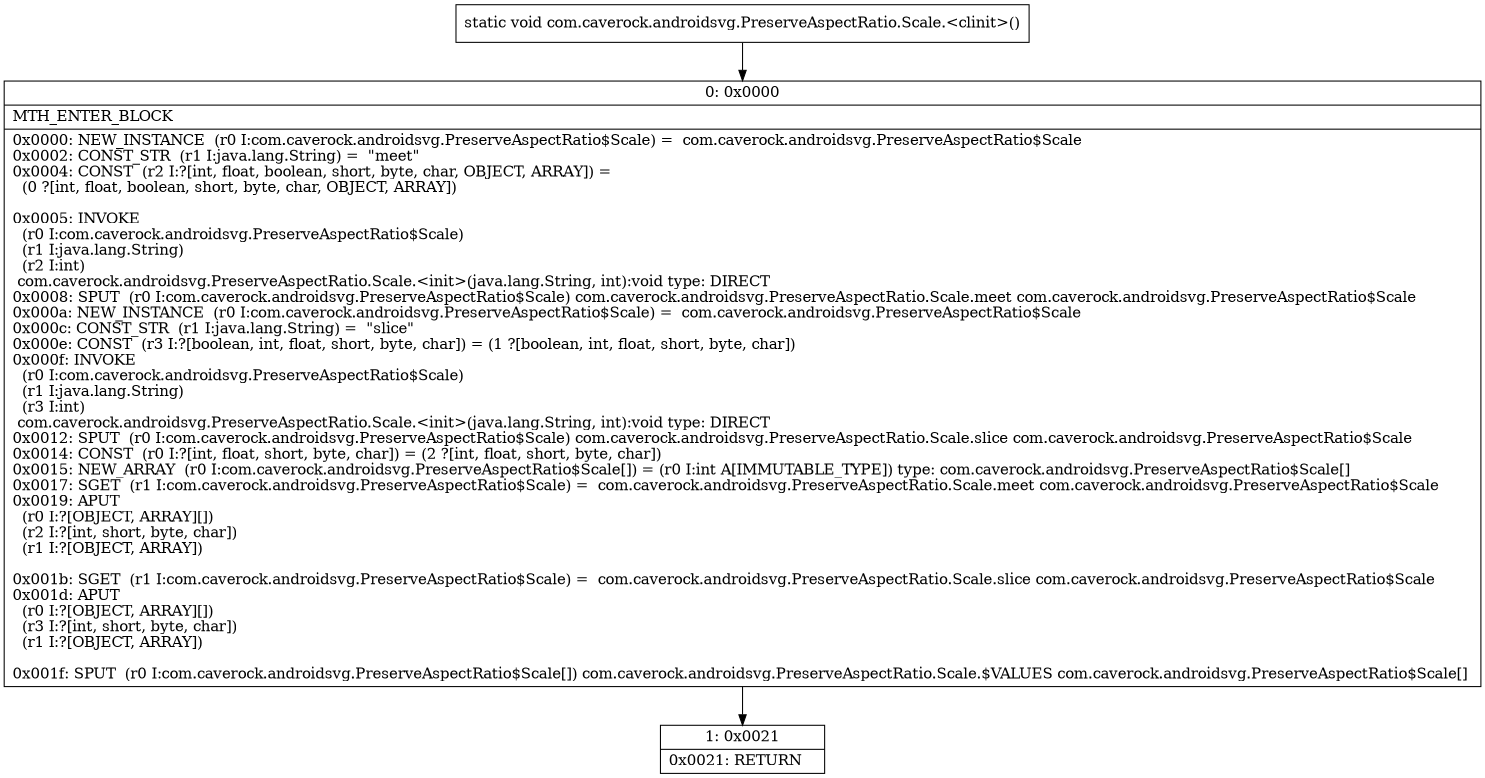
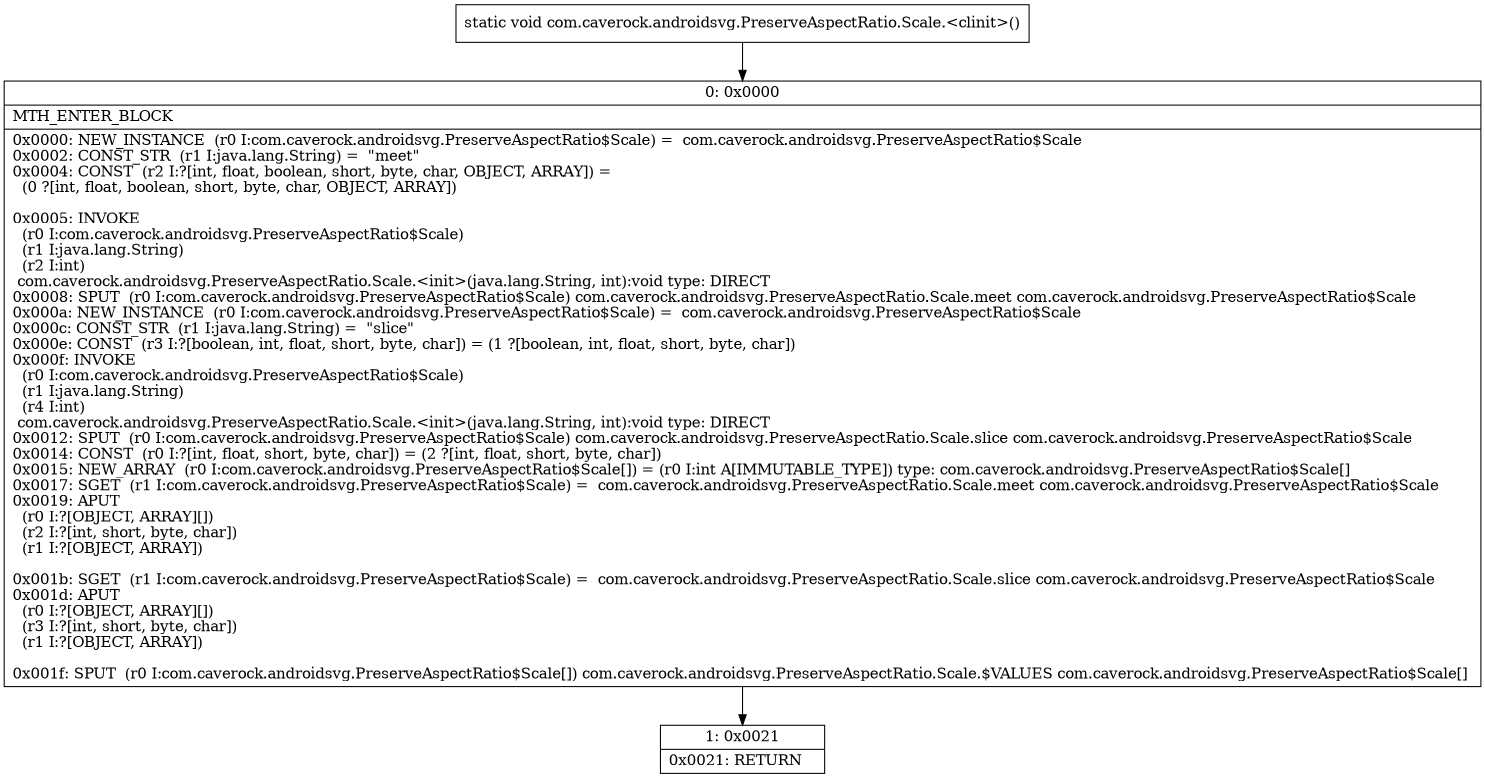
  digraph {
    node [shape=record]
-   n1 [label="{0\:\ 0x0000|MTH_ENTER_BLOCK\l|0x0000: NEW_INSTANCE  (r0 I:com.caverock.androidsvg.PreserveAspectRatio$Scale) =  com.caverock.androidsvg.PreserveAspectRatio$Scale \l0x0002: CONST_STR  (r1 I:java.lang.String) =  \"meet\" \l0x0004: CONST  (r2 I:?[int, float, boolean, short, byte, char, OBJECT, ARRAY]) = \l  (0 ?[int, float, boolean, short, byte, char, OBJECT, ARRAY])\l \l0x0005: INVOKE  \l  (r0 I:com.caverock.androidsvg.PreserveAspectRatio$Scale)\l  (r1 I:java.lang.String)\l  (r2 I:int)\l com.caverock.androidsvg.PreserveAspectRatio.Scale.\<init\>(java.lang.String, int):void type: DIRECT \l0x0008: SPUT  (r0 I:com.caverock.androidsvg.PreserveAspectRatio$Scale) com.caverock.androidsvg.PreserveAspectRatio.Scale.meet com.caverock.androidsvg.PreserveAspectRatio$Scale \l0x000a: NEW_INSTANCE  (r0 I:com.caverock.androidsvg.PreserveAspectRatio$Scale) =  com.caverock.androidsvg.PreserveAspectRatio$Scale \l0x000c: CONST_STR  (r1 I:java.lang.String) =  \"slice\" \l0x000e: CONST  (r3 I:?[boolean, int, float, short, byte, char]) = (1 ?[boolean, int, float, short, byte, char]) \l0x000f: INVOKE  \l  (r0 I:com.caverock.androidsvg.PreserveAspectRatio$Scale)\l  (r1 I:java.lang.String)\l  (r3 I:int)\l com.caverock.androidsvg.PreserveAspectRatio.Scale.\<init\>(java.lang.String, int):void type: DIRECT \l0x0012: SPUT  (r0 I:com.caverock.androidsvg.PreserveAspectRatio$Scale) com.caverock.androidsvg.PreserveAspectRatio.Scale.slice com.caverock.androidsvg.PreserveAspectRatio$Scale \l0x0014: CONST  (r0 I:?[int, float, short, byte, char]) = (2 ?[int, float, short, byte, char]) \l0x0015: NEW_ARRAY  (r0 I:com.caverock.androidsvg.PreserveAspectRatio$Scale[]) = (r0 I:int A[IMMUTABLE_TYPE]) type: com.caverock.androidsvg.PreserveAspectRatio$Scale[] \l0x0017: SGET  (r1 I:com.caverock.androidsvg.PreserveAspectRatio$Scale) =  com.caverock.androidsvg.PreserveAspectRatio.Scale.meet com.caverock.androidsvg.PreserveAspectRatio$Scale \l0x0019: APUT  \l  (r0 I:?[OBJECT, ARRAY][])\l  (r2 I:?[int, short, byte, char])\l  (r1 I:?[OBJECT, ARRAY])\l \l0x001b: SGET  (r1 I:com.caverock.androidsvg.PreserveAspectRatio$Scale) =  com.caverock.androidsvg.PreserveAspectRatio.Scale.slice com.caverock.androidsvg.PreserveAspectRatio$Scale \l0x001d: APUT  \l  (r0 I:?[OBJECT, ARRAY][])\l  (r3 I:?[int, short, byte, char])\l  (r1 I:?[OBJECT, ARRAY])\l \l0x001f: SPUT  (r0 I:com.caverock.androidsvg.PreserveAspectRatio$Scale[]) com.caverock.androidsvg.PreserveAspectRatio.Scale.$VALUES com.caverock.androidsvg.PreserveAspectRatio$Scale[] \l}"]
+   n1 [label="{0\:\ 0x0000|MTH_ENTER_BLOCK\l|0x0000: NEW_INSTANCE  (r0 I:com.caverock.androidsvg.PreserveAspectRatio$Scale) =  com.caverock.androidsvg.PreserveAspectRatio$Scale \l0x0002: CONST_STR  (r1 I:java.lang.String) =  \"meet\" \l0x0004: CONST  (r2 I:?[int, float, boolean, short, byte, char, OBJECT, ARRAY]) = \l  (0 ?[int, float, boolean, short, byte, char, OBJECT, ARRAY])\l \l0x0005: INVOKE  \l  (r0 I:com.caverock.androidsvg.PreserveAspectRatio$Scale)\l  (r1 I:java.lang.String)\l  (r2 I:int)\l com.caverock.androidsvg.PreserveAspectRatio.Scale.\<init\>(java.lang.String, int):void type: DIRECT \l0x0008: SPUT  (r0 I:com.caverock.androidsvg.PreserveAspectRatio$Scale) com.caverock.androidsvg.PreserveAspectRatio.Scale.meet com.caverock.androidsvg.PreserveAspectRatio$Scale \l0x000a: NEW_INSTANCE  (r0 I:com.caverock.androidsvg.PreserveAspectRatio$Scale) =  com.caverock.androidsvg.PreserveAspectRatio$Scale \l0x000c: CONST_STR  (r1 I:java.lang.String) =  \"slice\" \l0x000e: CONST  (r3 I:?[boolean, int, float, short, byte, char]) = (1 ?[boolean, int, float, short, byte, char]) \l0x000f: INVOKE  \l  (r0 I:com.caverock.androidsvg.PreserveAspectRatio$Scale)\l  (r1 I:java.lang.String)\l  (r4 I:int)\l com.caverock.androidsvg.PreserveAspectRatio.Scale.\<init\>(java.lang.String, int):void type: DIRECT \l0x0012: SPUT  (r0 I:com.caverock.androidsvg.PreserveAspectRatio$Scale) com.caverock.androidsvg.PreserveAspectRatio.Scale.slice com.caverock.androidsvg.PreserveAspectRatio$Scale \l0x0014: CONST  (r0 I:?[int, float, short, byte, char]) = (2 ?[int, float, short, byte, char]) \l0x0015: NEW_ARRAY  (r0 I:com.caverock.androidsvg.PreserveAspectRatio$Scale[]) = (r0 I:int A[IMMUTABLE_TYPE]) type: com.caverock.androidsvg.PreserveAspectRatio$Scale[] \l0x0017: SGET  (r1 I:com.caverock.androidsvg.PreserveAspectRatio$Scale) =  com.caverock.androidsvg.PreserveAspectRatio.Scale.meet com.caverock.androidsvg.PreserveAspectRatio$Scale \l0x0019: APUT  \l  (r0 I:?[OBJECT, ARRAY][])\l  (r2 I:?[int, short, byte, char])\l  (r1 I:?[OBJECT, ARRAY])\l \l0x001b: SGET  (r1 I:com.caverock.androidsvg.PreserveAspectRatio$Scale) =  com.caverock.androidsvg.PreserveAspectRatio.Scale.slice com.caverock.androidsvg.PreserveAspectRatio$Scale \l0x001d: APUT  \l  (r0 I:?[OBJECT, ARRAY][])\l  (r3 I:?[int, short, byte, char])\l  (r1 I:?[OBJECT, ARRAY])\l \l0x001f: SPUT  (r0 I:com.caverock.androidsvg.PreserveAspectRatio$Scale[]) com.caverock.androidsvg.PreserveAspectRatio.Scale.$VALUES com.caverock.androidsvg.PreserveAspectRatio$Scale[] \l}"]
    n2 [label="{1\:\ 0x0021|0x0021: RETURN   \l}"]
    n3 [label="{static void com.caverock.androidsvg.PreserveAspectRatio.Scale.\<clinit\>() }"]
    n1 -> n2
    n3 -> n1
  }
